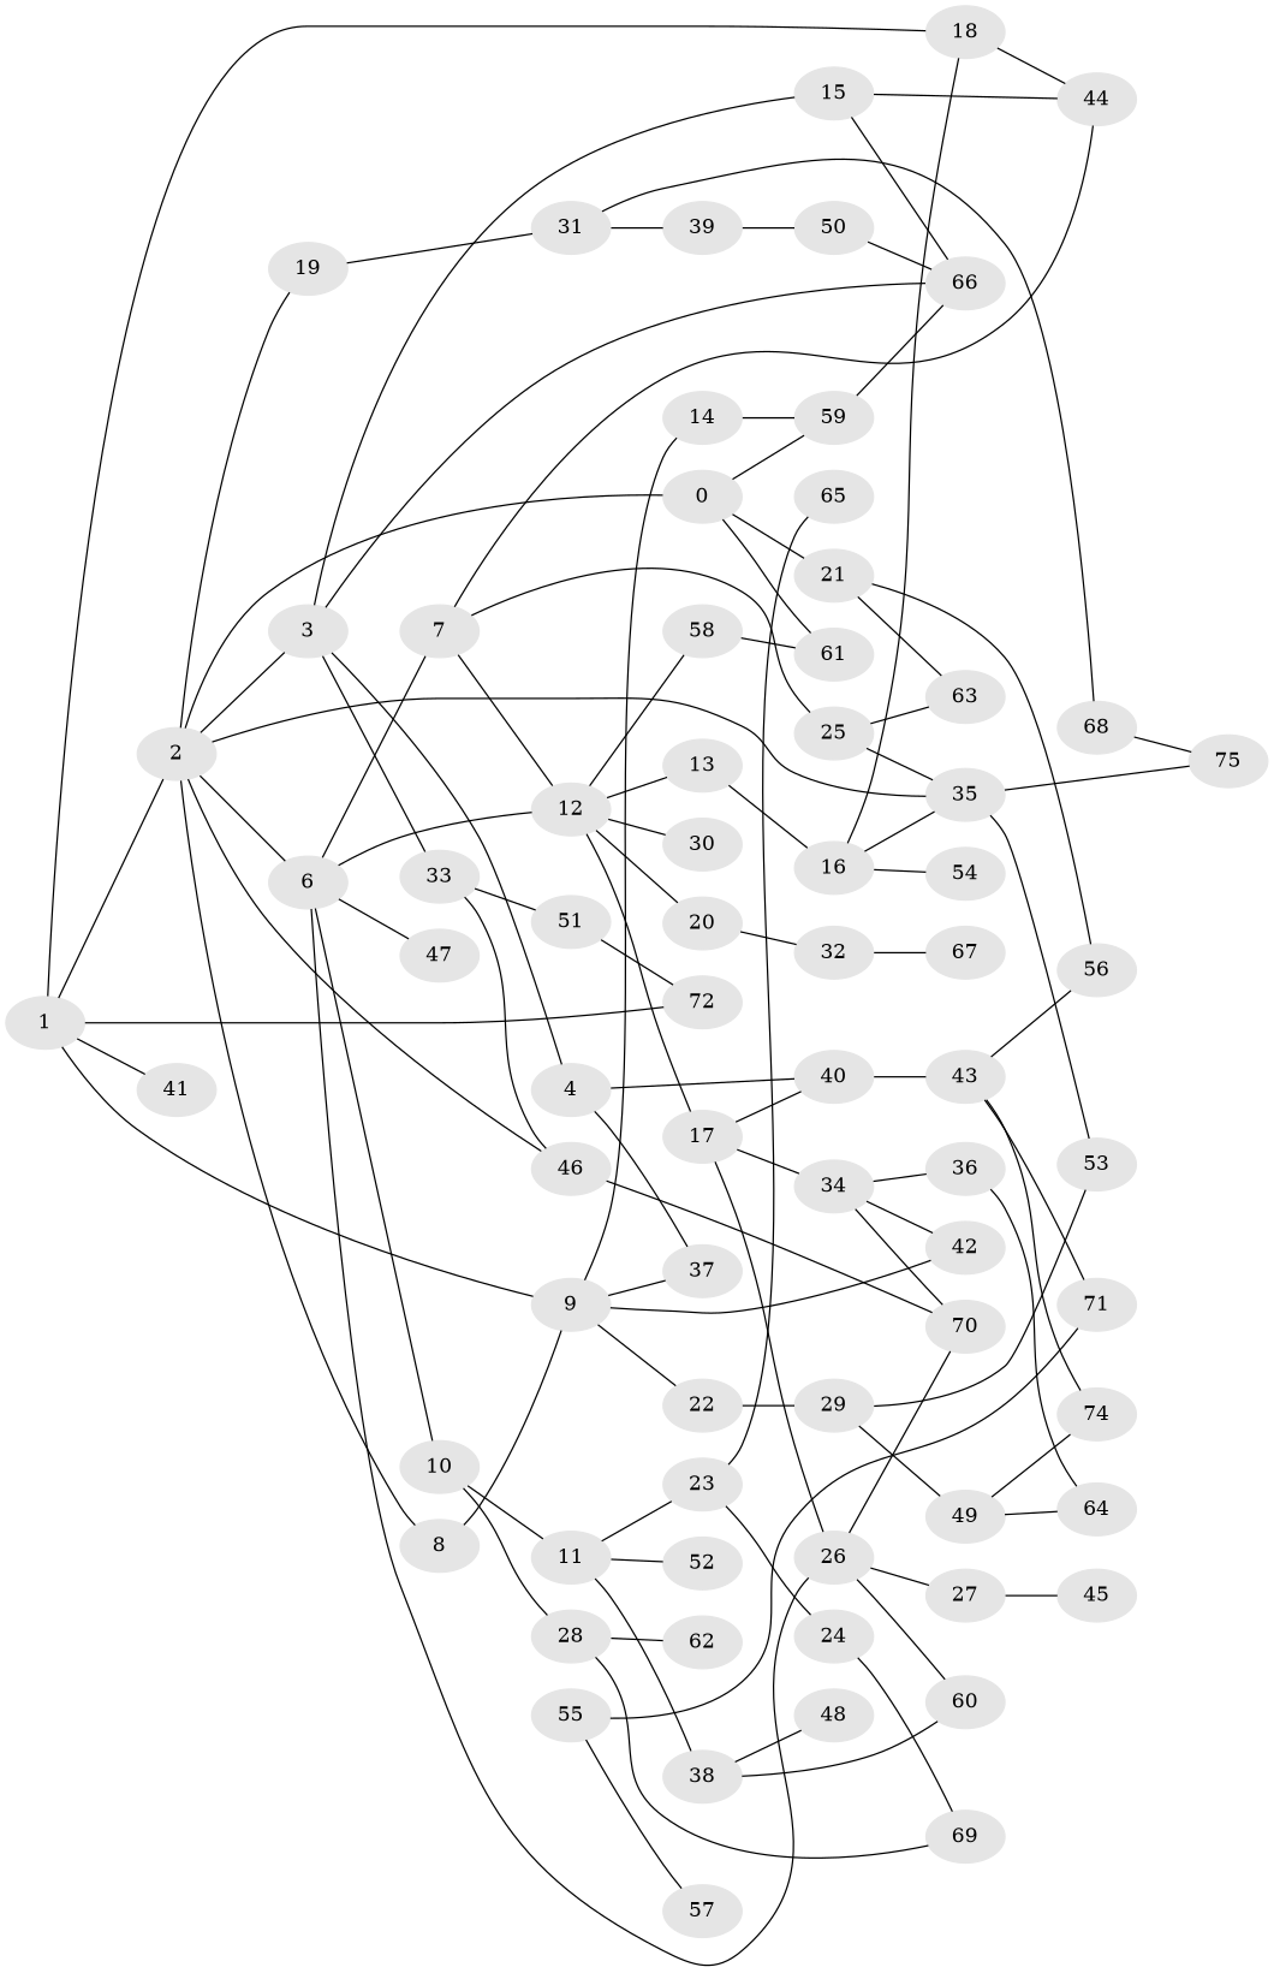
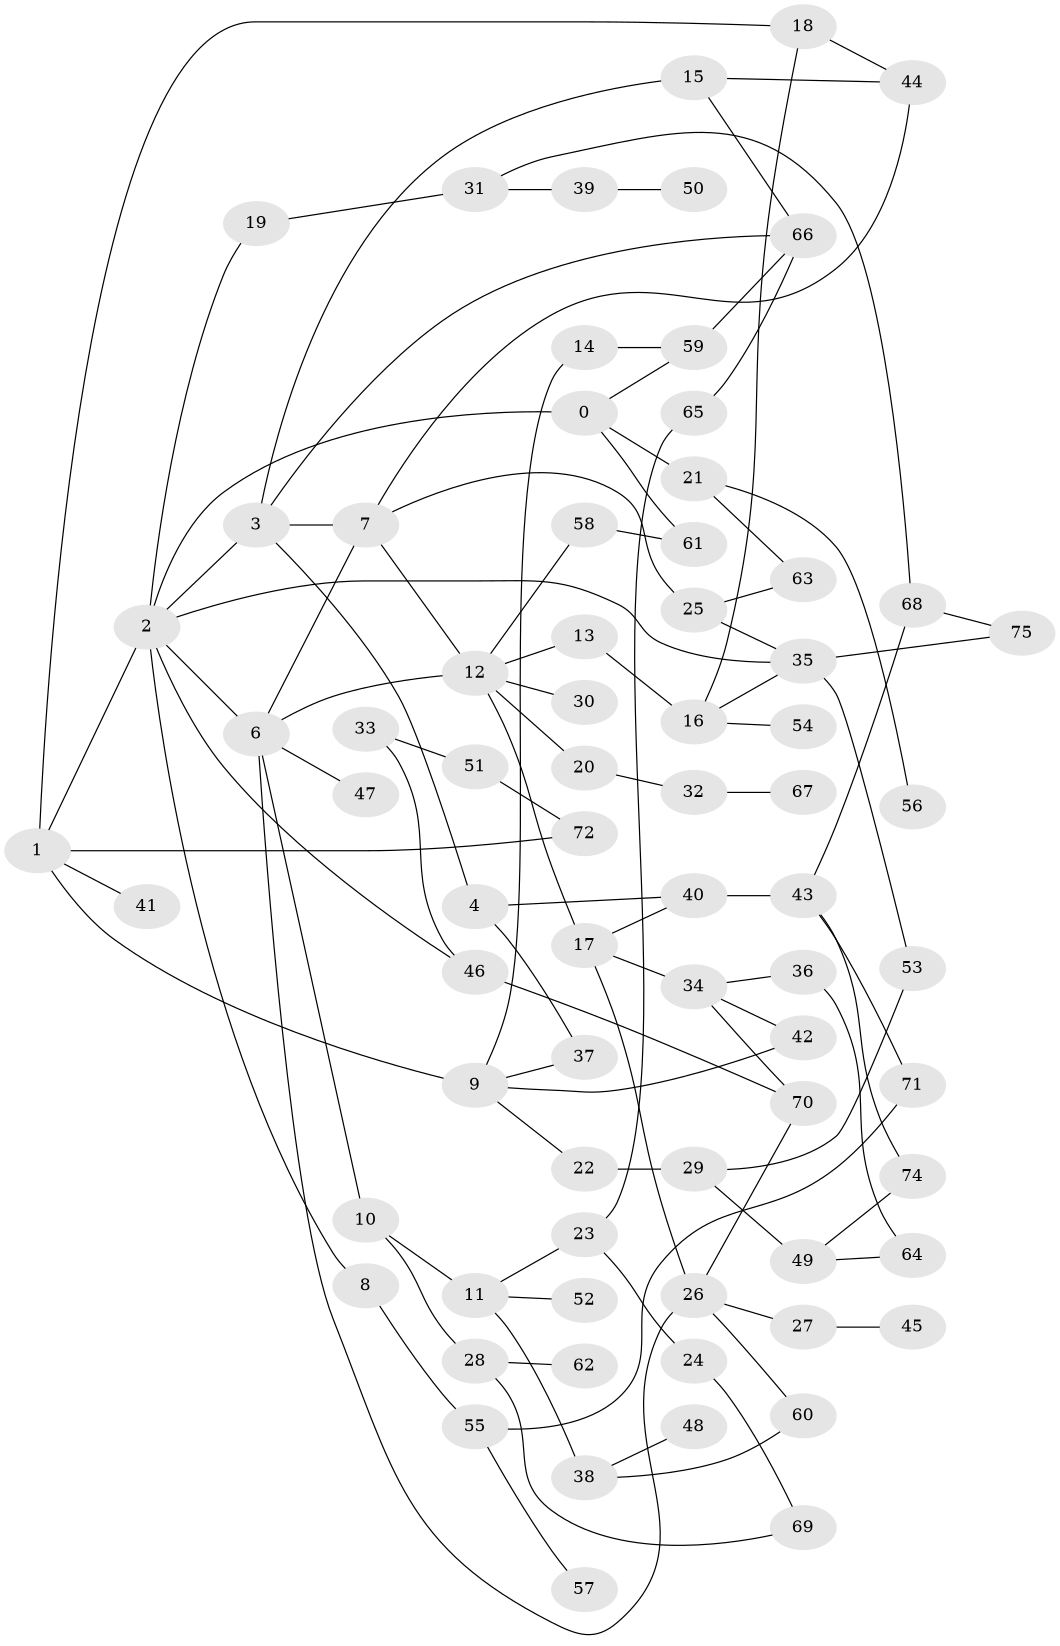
  graph {
    rankdir=LR
    node [color=gray90 style=filled]
    1
    2
    9
    18
    41
    72
    3
    n8 [label=0]
    6
    8
    19
    35
    46
    37
    14
    22
    42
    44
    4
    15
    33
    66
    21
    59
    61
    7
    10
    12
    26
    47
    55
    31
    53
    75
    70
    40
    51
    43
    56
    63
    25
    11
    28
    13
    17
    20
    30
    58
    27
    60
    71
    57
    29
    23
    38
    52
    69
    62
    24
    65
    48
    16
    34
    32
    54
    36
    39
    68
    67
    49
    45
    64
    74
    50
    1 -- 2
    1 -- 9
    1 -- 18
    1 -- 41
    1 -- 72
    2 -- 3
    2 -- n8
    2 -- 6
    2 -- 8
    2 -- 19
    2 -- 35
    2 -- 46
    9 -- 37
    9 -- 14
    9 -- 22
    9 -- 42
    18 -- 44
    3 -- 4
    3 -- 15
-   3 -- 33
+   3 -- 7
    3 -- 66
    n8 -- 21
    n8 -- 59
    n8 -- 61
    6 -- 7
    6 -- 10
    6 -- 12
    6 -- 26
    6 -- 47
-   8 -- 9
+   8 -- 55
    19 -- 31
    35 -- 53
    35 -- 75
    46 -- 70
    14 -- 59
    22 -- 29
    4 -- 37
    4 -- 40
    15 -- 44
    15 -- 66
    33 -- 46
    33 -- 51
    21 -- 56
    21 -- 63
    59 -- 66
    7 -- 44
    7 -- 12
    7 -- 25
    10 -- 11
    10 -- 28
    12 -- 13
    12 -- 17
    12 -- 20
    12 -- 30
    12 -- 58
    26 -- 70
    26 -- 27
    26 -- 60
    55 -- 71
    55 -- 57
    31 -- 39
    31 -- 68
    40 -- 43
    51 -- 72
    43 -- 71
-   43 -- 56
+   43 -- 68
    43 -- 74
    25 -- 35
    25 -- 63
    11 -- 23
    11 -- 38
    11 -- 52
    28 -- 69
    28 -- 62
    13 -- 16
    17 -- 26
    17 -- 40
    17 -- 34
    20 -- 32
    58 -- 61
    27 -- 45
    29 -- 53
    29 -- 49
    23 -- 24
    23 -- 65
    38 -- 60
    38 -- 48
    24 -- 69
-   50 -- 66
+   65 -- 66
    16 -- 18
    16 -- 35
    16 -- 54
    34 -- 42
    34 -- 70
    34 -- 36
    32 -- 67
    36 -- 64
    39 -- 50
    68 -- 75
    49 -- 64
    49 -- 74
  }
